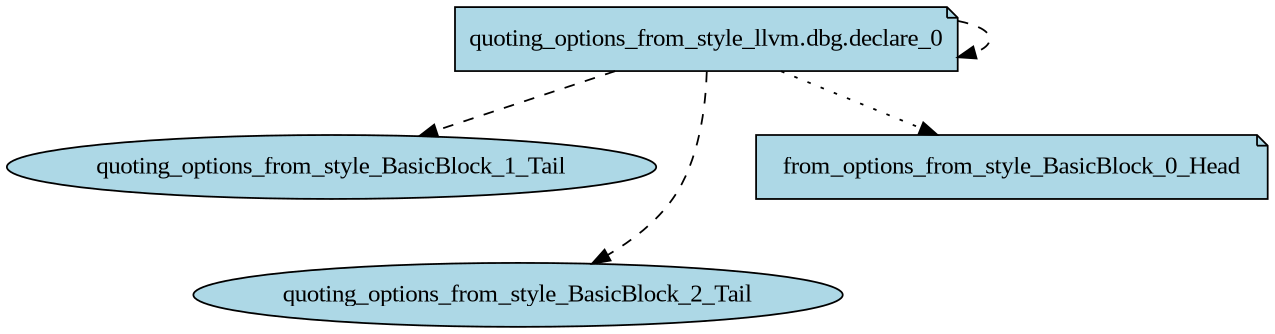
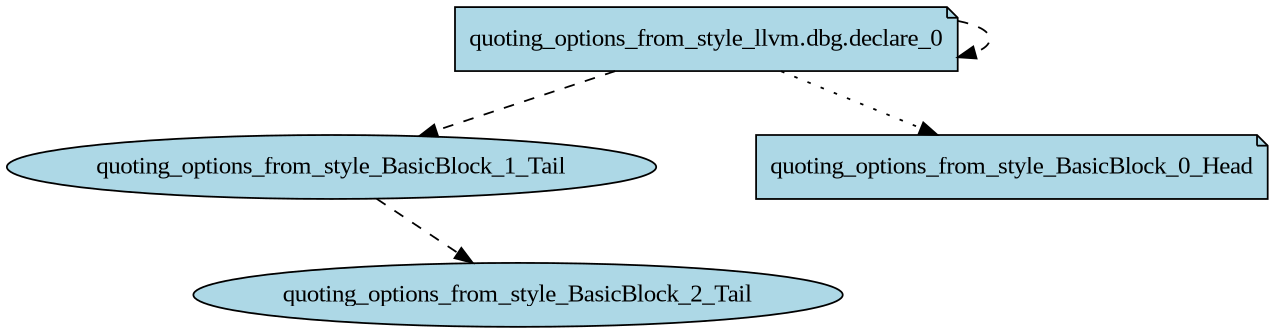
  digraph {
    fontname="Liberation Serif"
    node [fillcolor=lightblue fontname="Liberation Serif" shape=note style=filled]
    edge [fontname="Liberation Serif" style=dashed]
    "quoting_options_from_style_llvm.dbg.declare_0"
    quoting_options_from_style_BasicBlock_1_Tail [shape=ellipse]
    quoting_options_from_style_BasicBlock_2_Tail [shape=ellipse]
-   quoting_options_from_style_BasicBlock_0_Head [label=from_options_from_style_BasicBlock_0_Head]
+   quoting_options_from_style_BasicBlock_0_Head
    "quoting_options_from_style_llvm.dbg.declare_0" -> "quoting_options_from_style_llvm.dbg.declare_0"
    "quoting_options_from_style_llvm.dbg.declare_0" -> quoting_options_from_style_BasicBlock_1_Tail
-   "quoting_options_from_style_llvm.dbg.declare_0" -> quoting_options_from_style_BasicBlock_2_Tail
+   quoting_options_from_style_BasicBlock_1_Tail -> quoting_options_from_style_BasicBlock_2_Tail
    "quoting_options_from_style_llvm.dbg.declare_0" -> quoting_options_from_style_BasicBlock_0_Head [style=dotted]
  }
